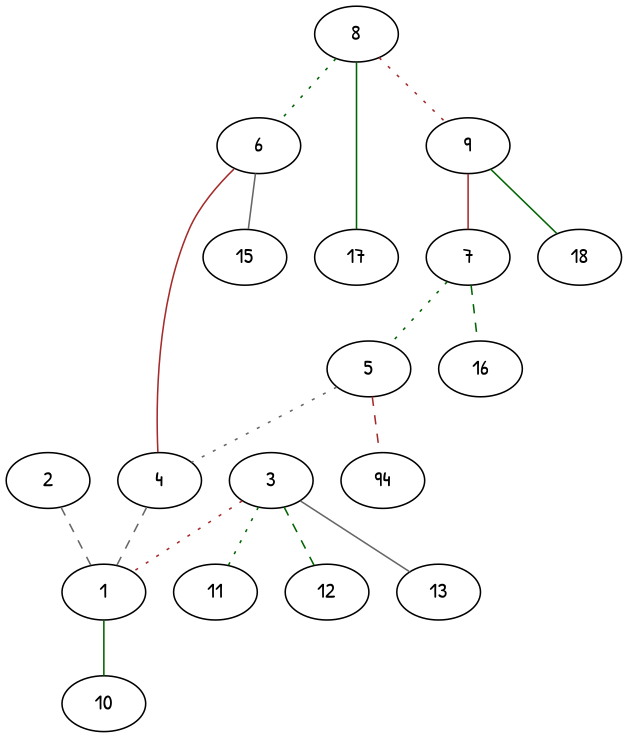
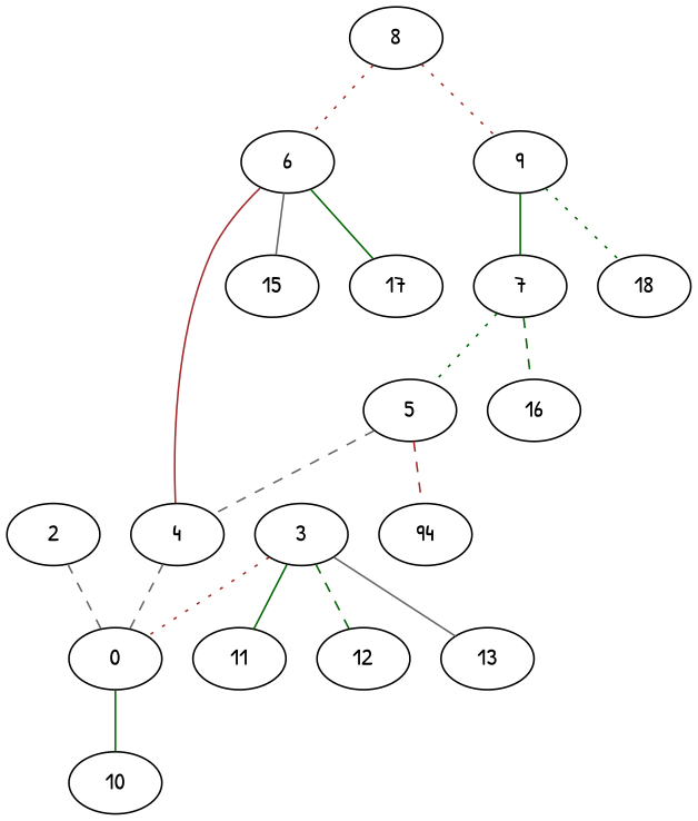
  graph {
    fontname="Patrick Hand"
    node [chem=H fontname="Patrick Hand"]
    edge [color=darkgreen fontname="Patrick Hand" style=solid valence=1]
-   1 [chem=C]
+   1 [chem=C label=0]
    10
    2 [chem=Br]
    3 [chem=C]
    11
    12
    13
    4 [chem=C]
    5 [chem=C]
    n10 [label=94]
    6 [chem=C]
    15
    7 [chem=C]
    16
    8 [chem=C]
    9 [chem=C]
    17
    18
    1 -- 10
    2 -- 1 [color=gray40 style=dashed]
    3 -- 1 [color=brown style=dotted]
-   3 -- 11 [style=dotted]
+   3 -- 11
    3 -- 12 [style=dashed]
    3 -- 13 [color=gray40]
    4 -- 1 [color=gray40 style=dashed]
-   5 -- 4 [color=gray40 style=dotted valence=2]
+   5 -- 4 [color=gray40 style=dashed valence=2]
    5 -- n10 [color=brown style=dashed]
    6 -- 4 [color=brown]
    6 -- 15 [color=gray40]
    7 -- 5 [style=dotted]
    7 -- 16 [style=dashed]
-   8 -- 6 [style=dotted valence=2]
+   8 -- 6 [color=brown style=dotted valence=2]
    8 -- 9 [color=brown style=dotted]
-   8 -- 17
-   9 -- 7 [color=brown valence=2]
-   9 -- 18
+   6 -- 17
+   9 -- 7 [valence=2]
+   9 -- 18 [style=dotted]
  }
